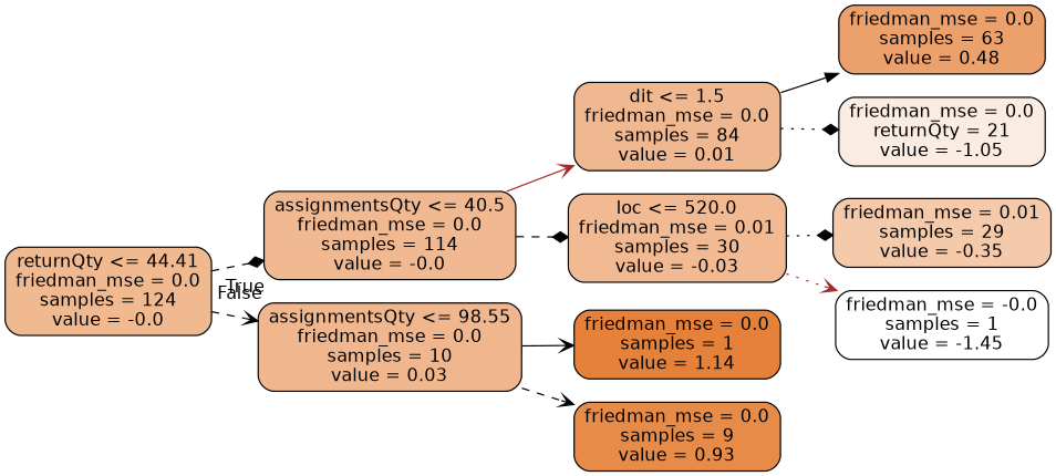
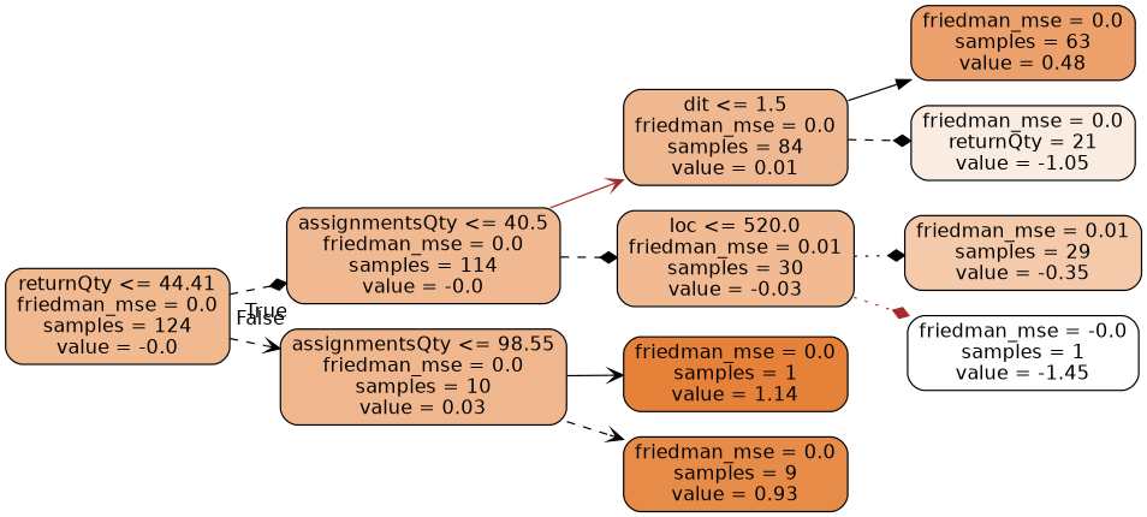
  digraph {
    rankdir=LR
    node [color=black fontname=helvetica shape=box style="filled, rounded"]
    edge [arrowhead=diamond color=black fontname=helvetica style=dashed]
    n1 [fillcolor="#f0b990" label="returnQty <= 44.41\nfriedman_mse = 0.0\nsamples = 124\nvalue = -0.0"]
    n2 [fillcolor="#f0b991" label="assignmentsQty <= 40.5\nfriedman_mse = 0.0\nsamples = 114\nvalue = -0.0"]
    n3 [fillcolor="#f0b78e" label="assignmentsQty <= 98.55\nfriedman_mse = 0.0\nsamples = 10\nvalue = 0.03"]
    n4 [fillcolor="#f0b890" label="dit <= 1.5\nfriedman_mse = 0.0\nsamples = 84\nvalue = 0.01"]
    n5 [fillcolor="#f1ba92" label="loc <= 520.0\nfriedman_mse = 0.01\nsamples = 30\nvalue = -0.03"]
    n6 [fillcolor="#e58139" label="friedman_mse = 0.0\nsamples = 1\nvalue = 1.14"]
    n7 [fillcolor="#e78b49" label="friedman_mse = 0.0\nsamples = 9\nvalue = 0.93"]
    n8 [fillcolor="#eca16c" label="friedman_mse = 0.0\nsamples = 63\nvalue = 0.48"]
    n9 [fillcolor="#fbece1" label="friedman_mse = 0.0\nreturnQty = 21\nvalue = -1.05"]
    n10 [fillcolor="#f4caab" label="friedman_mse = 0.01\nsamples = 29\nvalue = -0.35"]
    n11 [fillcolor="#ffffff" label="friedman_mse = -0.0\nsamples = 1\nvalue = -1.45"]
    n1 -> n2 [headlabel=True labelangle=45 labeldistance=2.5]
    n1 -> n3 [arrowhead=vee headlabel=False labelangle=-45 labeldistance=2.5]
    n2 -> n4 [arrowhead=vee color=brown style=solid]
    n2 -> n5
    n3 -> n6 [arrowhead=vee style=solid]
    n3 -> n7 [arrowhead=vee]
    n4 -> n8 [arrowhead=normal style=solid]
-   n4 -> n9 [style=dotted]
+   n4 -> n9
    n5 -> n10 [style=dotted]
-   n5 -> n11 [arrowhead=vee color=brown style=dotted]
+   n5 -> n11 [color=brown style=dotted]
  }
